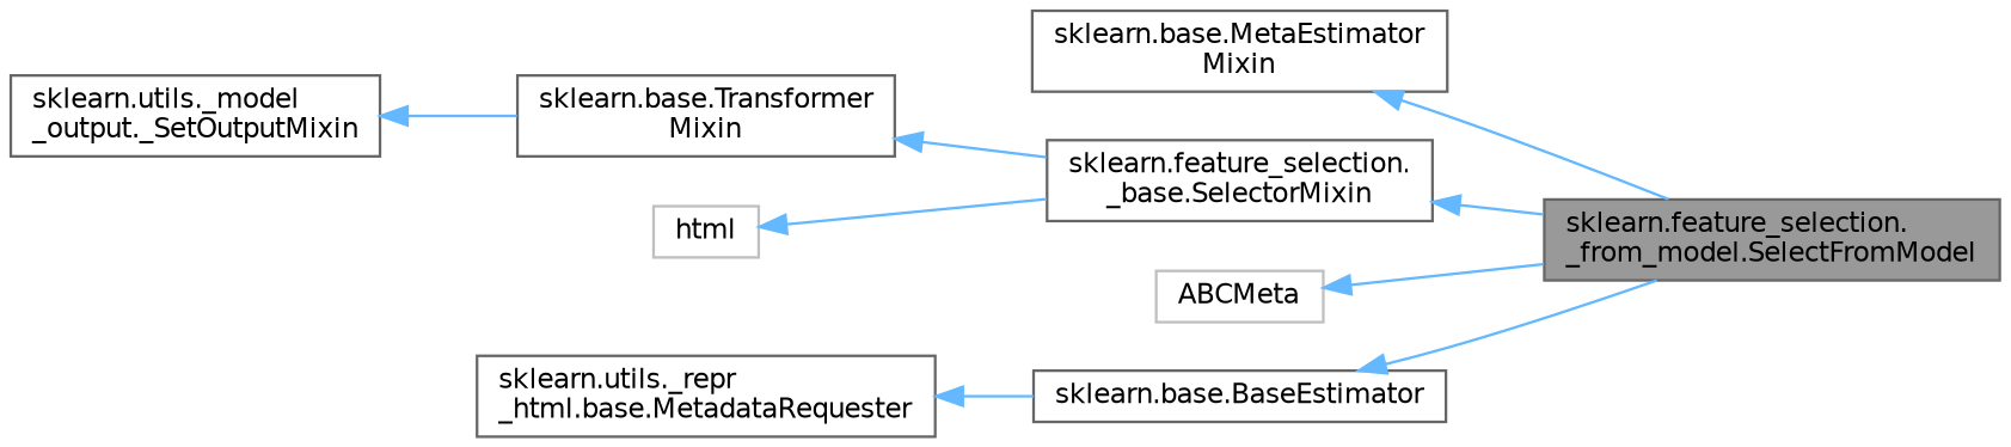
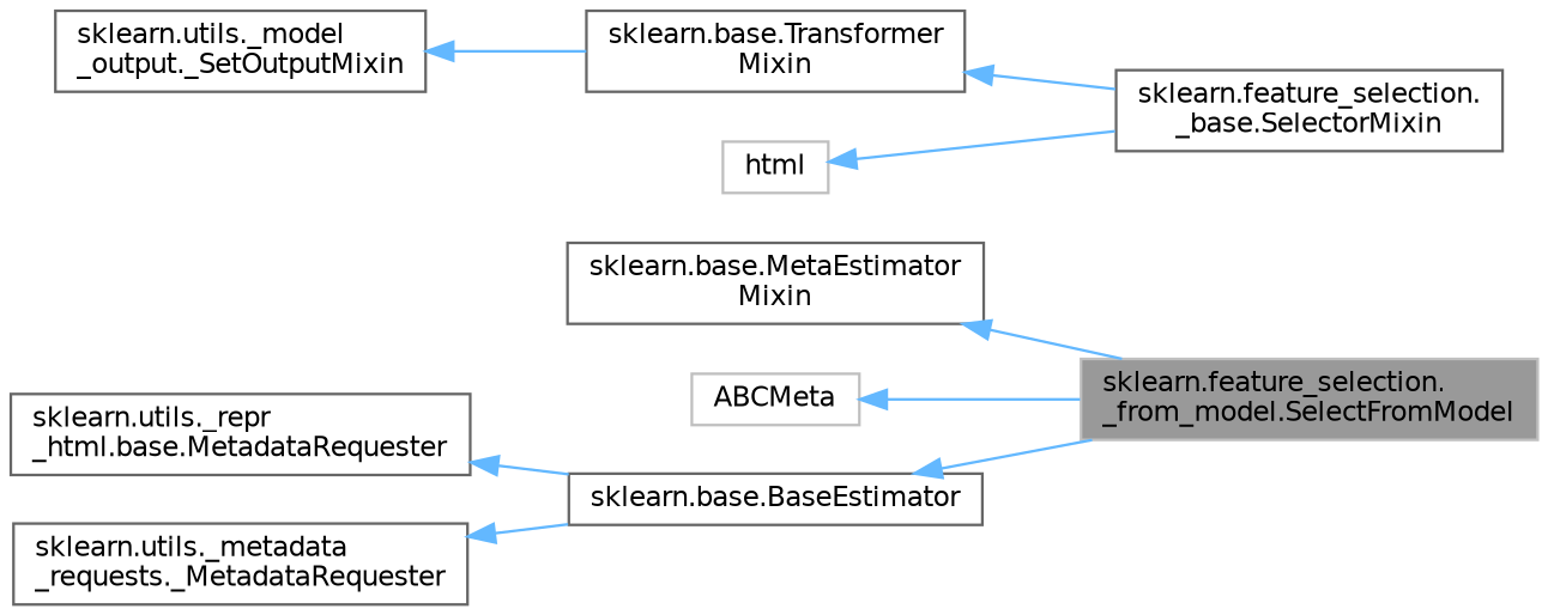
  digraph {
    rankdir=LR
    node [color=gray40 fillcolor=white fontname=Helvetica fontsize=10 shape=box style=filled]
    edge [color=steelblue1 dir=back fontname=Helvetica fontsize=10 labelfontname=Helvetica labelfontsize=10 style=solid]
-   n1 [fillcolor=grey60 fontcolor=black height=0.2 label="sklearn.feature_selection.\l_from_model.SelectFromModel" width=0.4]
+   n1 [color=grey75 fillcolor=grey60 fontcolor=black height=0.2 label="sklearn.feature_selection.\l_from_model.SelectFromModel" width=0.4]
    n2 [height=0.2 label="sklearn.base.MetaEstimator\lMixin" width=0.4]
    n3 [height=0.2 label="sklearn.feature_selection.\l_base.SelectorMixin" width=0.4]
    n4 [height=0.2 label="sklearn.base.Transformer\lMixin" width=0.4]
    n5 [height=0.2 label="sklearn.utils._model\l_output._SetOutputMixin" width=0.4]
    n6 [color=grey75 height=0.2 label=html width=0.4]
    n7 [color=grey75 height=0.2 label=ABCMeta width=0.4]
    n8 [height=0.2 label="sklearn.base.BaseEstimator" width=0.4]
    n9 [height=0.2 label="sklearn.utils._repr\l_html.base.MetadataRequester" width=0.4]
+   n10 [height=0.2 label="sklearn.utils._metadata\l_requests._MetadataRequester" width=0.4]
    n2 -> n1
-   n3 -> n1
    n4 -> n3
    n5 -> n4
    n6 -> n3
    n7 -> n1
    n8 -> n1
    n9 -> n8
+   n10 -> n8
  }
